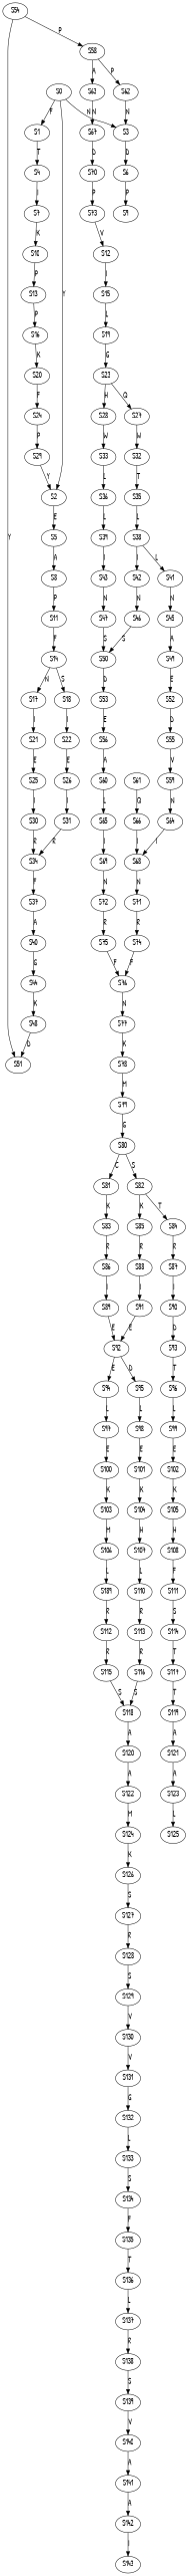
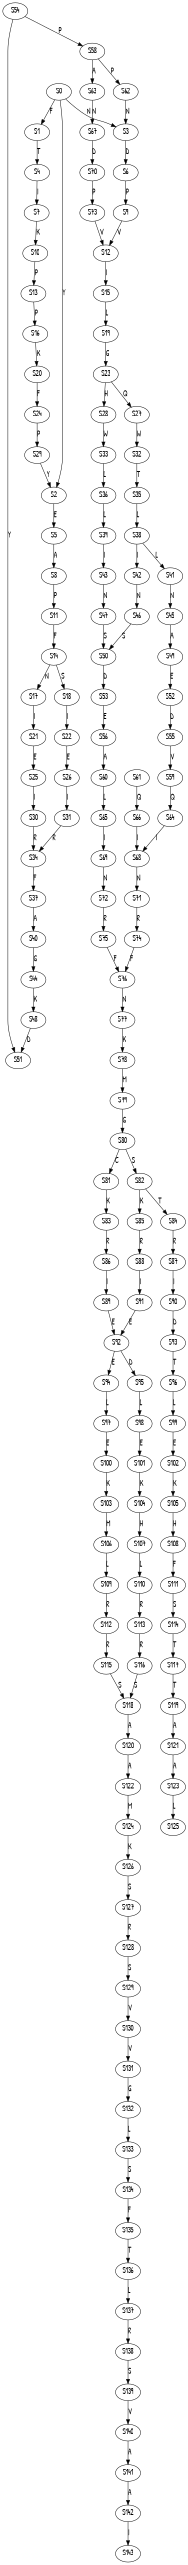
  strict digraph {
    fontname="Patrick Hand"
    node [fontname="Patrick Hand"]
    edge [fontname="Patrick Hand"]
    S0
    S1
    S2
    S3
    S4
    S5
    S6
    S7
    S8
    S9
    S10
    S11
    S12
    S13
    S14
    S15
    S16
    S17
    S18
    S19
    S20
    S21
    S22
    S23
    S24
    S25
    S26
    S27
    S28
    S29
    S30
    S31
    S32
    S33
    S34
    S35
    S36
    S37
    S38
    S39
    S40
    S41
    S42
    S43
    S44
    S45
    S46
    S47
    S48
    S49
    S50
    S51
    S52
    S53
    S55
    S56
    S54
    S58
    S59
    S60
    S62
    S63
    S64
    S65
    S61
    S66
    S67
    S68
    S69
    S70
    S71
    S72
    S73
    S74
    S75
    S76
    S77
    S78
    S79
    S80
    S81
    S82
    S83
    S84
    S85
    S86
    S87
    S88
    S89
    S90
    S91
    S92
    S93
    S94
    S95
    S96
    S97
    S98
    S99
    S100
    S101
    S102
    S103
    S104
    S105
    S106
    S107
    S108
-   S109 [label=S189]
+   S109
    S110
    S111
    S112
    S113
    S114
    S115
    S116
    S117
    S118
    S119
    S120
    S121
    S122
    S123
    S124
    S125
    S126
    S127
    S128
    S129
    S130
    S131
    S132
    S133
    S134
    S135
    S136
    S137
    S138
    S139
    S140
    S141
    S142
    S143
    S0 -> S1 [label=F]
    S0 -> S2 [label=Y]
    S0 -> S3 [label=N]
    S1 -> S4 [label=T]
    S2 -> S5 [label=E]
    S3 -> S6 [label=D]
    S4 -> S7 [label=I]
    S5 -> S8 [label=A]
    S6 -> S9 [label=P]
    S7 -> S10 [label=K]
    S8 -> S11 [label=P]
+   S9 -> S12 [label=V]
    S10 -> S13 [label=P]
    S11 -> S14 [label=F]
    S12 -> S15 [label=I]
    S13 -> S16 [label=P]
    S14 -> S17 [label=N]
    S14 -> S18 [label=S]
    S15 -> S19 [label=L]
    S16 -> S20 [label=K]
    S17 -> S21 [label=I]
    S18 -> S22 [label=I]
    S19 -> S23 [label=G]
    S20 -> S24 [label=F]
    S21 -> S25 [label=E]
    S22 -> S26 [label=E]
    S23 -> S27 [label=Q]
    S23 -> S28 [label=H]
    S24 -> S29 [label=P]
    S25 -> S30 [label=I]
    S26 -> S31 [label=I]
    S27 -> S32 [label=W]
    S28 -> S33 [label=W]
    S29 -> S2 [label=Y]
    S30 -> S34 [label=R]
    S31 -> S34 [label=R]
    S32 -> S35 [label=T]
    S33 -> S36 [label=L]
    S34 -> S37 [label=F]
    S35 -> S38 [label=L]
    S36 -> S39 [label=L]
    S37 -> S40 [label=A]
    S38 -> S41 [label=L]
    S38 -> S42 [label=I]
    S39 -> S43 [label=I]
    S40 -> S44 [label=G]
    S41 -> S45 [label=N]
    S42 -> S46 [label=N]
    S43 -> S47 [label=N]
    S44 -> S48 [label=K]
    S45 -> S49 [label=A]
    S46 -> S50 [label=S]
    S47 -> S50 [label=S]
    S48 -> S51 [label=D]
    S49 -> S52 [label=E]
    S50 -> S53 [label=D]
    S52 -> S55 [label=D]
    S53 -> S56 [label=E]
    S55 -> S59 [label=V]
    S56 -> S60 [label=A]
    S54 -> S51 [label=Y]
    S54 -> S58 [label=P]
    S58 -> S62 [label=P]
    S58 -> S63 [label=A]
-   S59 -> S64 [label=N]
+   S59 -> S64 [label=Q]
    S60 -> S65 [label=L]
    S62 -> S3 [label=N]
    S63 -> S67 [label=N]
    S64 -> S68 [label=I]
    S65 -> S69 [label=I]
    S61 -> S66 [label=Q]
    S66 -> S68 [label=I]
    S67 -> S70 [label=D]
    S68 -> S71 [label=N]
    S69 -> S72 [label=N]
    S70 -> S73 [label=P]
    S71 -> S74 [label=R]
    S72 -> S75 [label=R]
    S73 -> S12 [label=V]
    S74 -> S76 [label=F]
    S75 -> S76 [label=F]
    S76 -> S77 [label=N]
    S77 -> S78 [label=K]
    S78 -> S79 [label=M]
    S79 -> S80 [label=G]
    S80 -> S81 [label=C]
    S80 -> S82 [label=S]
    S81 -> S83 [label=K]
    S82 -> S84 [label=T]
    S82 -> S85 [label=K]
    S83 -> S86 [label=R]
    S84 -> S87 [label=R]
    S85 -> S88 [label=R]
    S86 -> S89 [label=I]
    S87 -> S90 [label=I]
    S88 -> S91 [label=I]
    S89 -> S92 [label=E]
    S90 -> S93 [label=D]
    S91 -> S92 [label=E]
    S92 -> S94 [label=E]
    S92 -> S95 [label=D]
    S93 -> S96 [label=T]
    S94 -> S97 [label=L]
    S95 -> S98 [label=L]
    S96 -> S99 [label=L]
    S97 -> S100 [label=E]
    S98 -> S101 [label=E]
    S99 -> S102 [label=E]
    S100 -> S103 [label=K]
    S101 -> S104 [label=K]
    S102 -> S105 [label=K]
    S103 -> S106 [label=M]
    S104 -> S107 [label=H]
    S105 -> S108 [label=H]
    S106 -> S109 [label=L]
    S107 -> S110 [label=L]
    S108 -> S111 [label=F]
    S109 -> S112 [label=R]
    S110 -> S113 [label=R]
    S111 -> S114 [label=S]
    S112 -> S115 [label=R]
    S113 -> S116 [label=R]
    S114 -> S117 [label=T]
    S115 -> S118 [label=S]
    S116 -> S118 [label=S]
    S117 -> S119 [label=T]
    S118 -> S120 [label=A]
    S119 -> S121 [label=A]
    S120 -> S122 [label=A]
    S121 -> S123 [label=A]
    S122 -> S124 [label=M]
    S123 -> S125 [label=L]
    S124 -> S126 [label=K]
    S126 -> S127 [label=S]
    S127 -> S128 [label=R]
    S128 -> S129 [label=S]
    S129 -> S130 [label=V]
    S130 -> S131 [label=V]
    S131 -> S132 [label=G]
    S132 -> S133 [label=L]
    S133 -> S134 [label=S]
    S134 -> S135 [label=F]
    S135 -> S136 [label=T]
    S136 -> S137 [label=L]
    S137 -> S138 [label=R]
    S138 -> S139 [label=S]
    S139 -> S140 [label=V]
    S140 -> S141 [label=A]
    S141 -> S142 [label=A]
    S142 -> S143 [label=I]
  }
